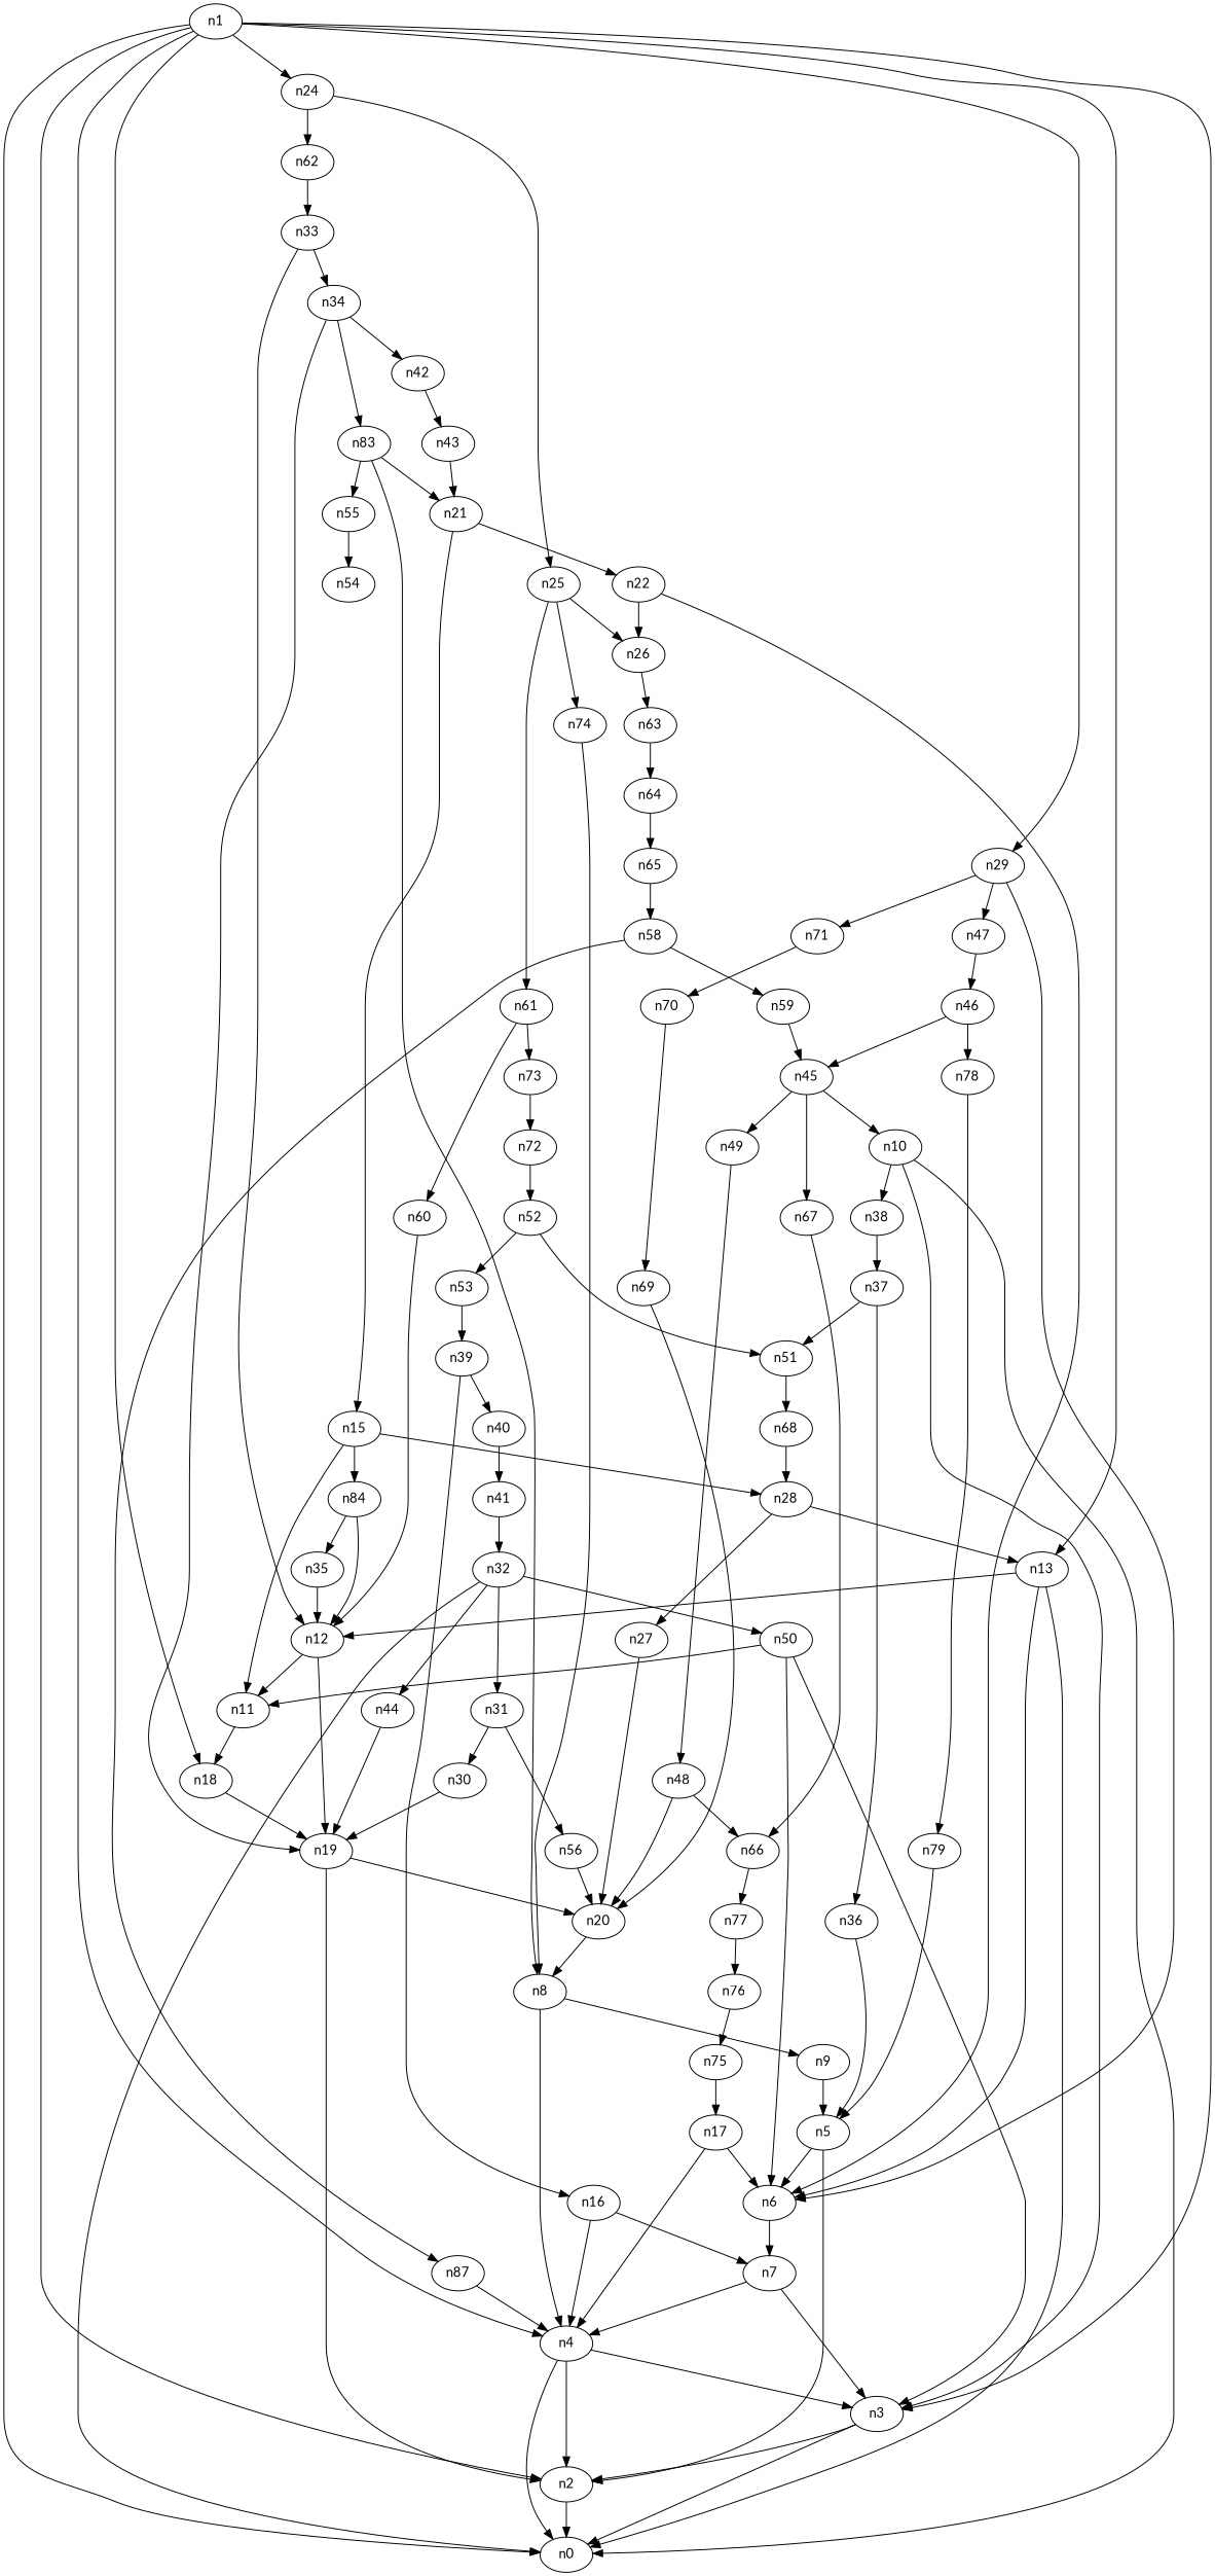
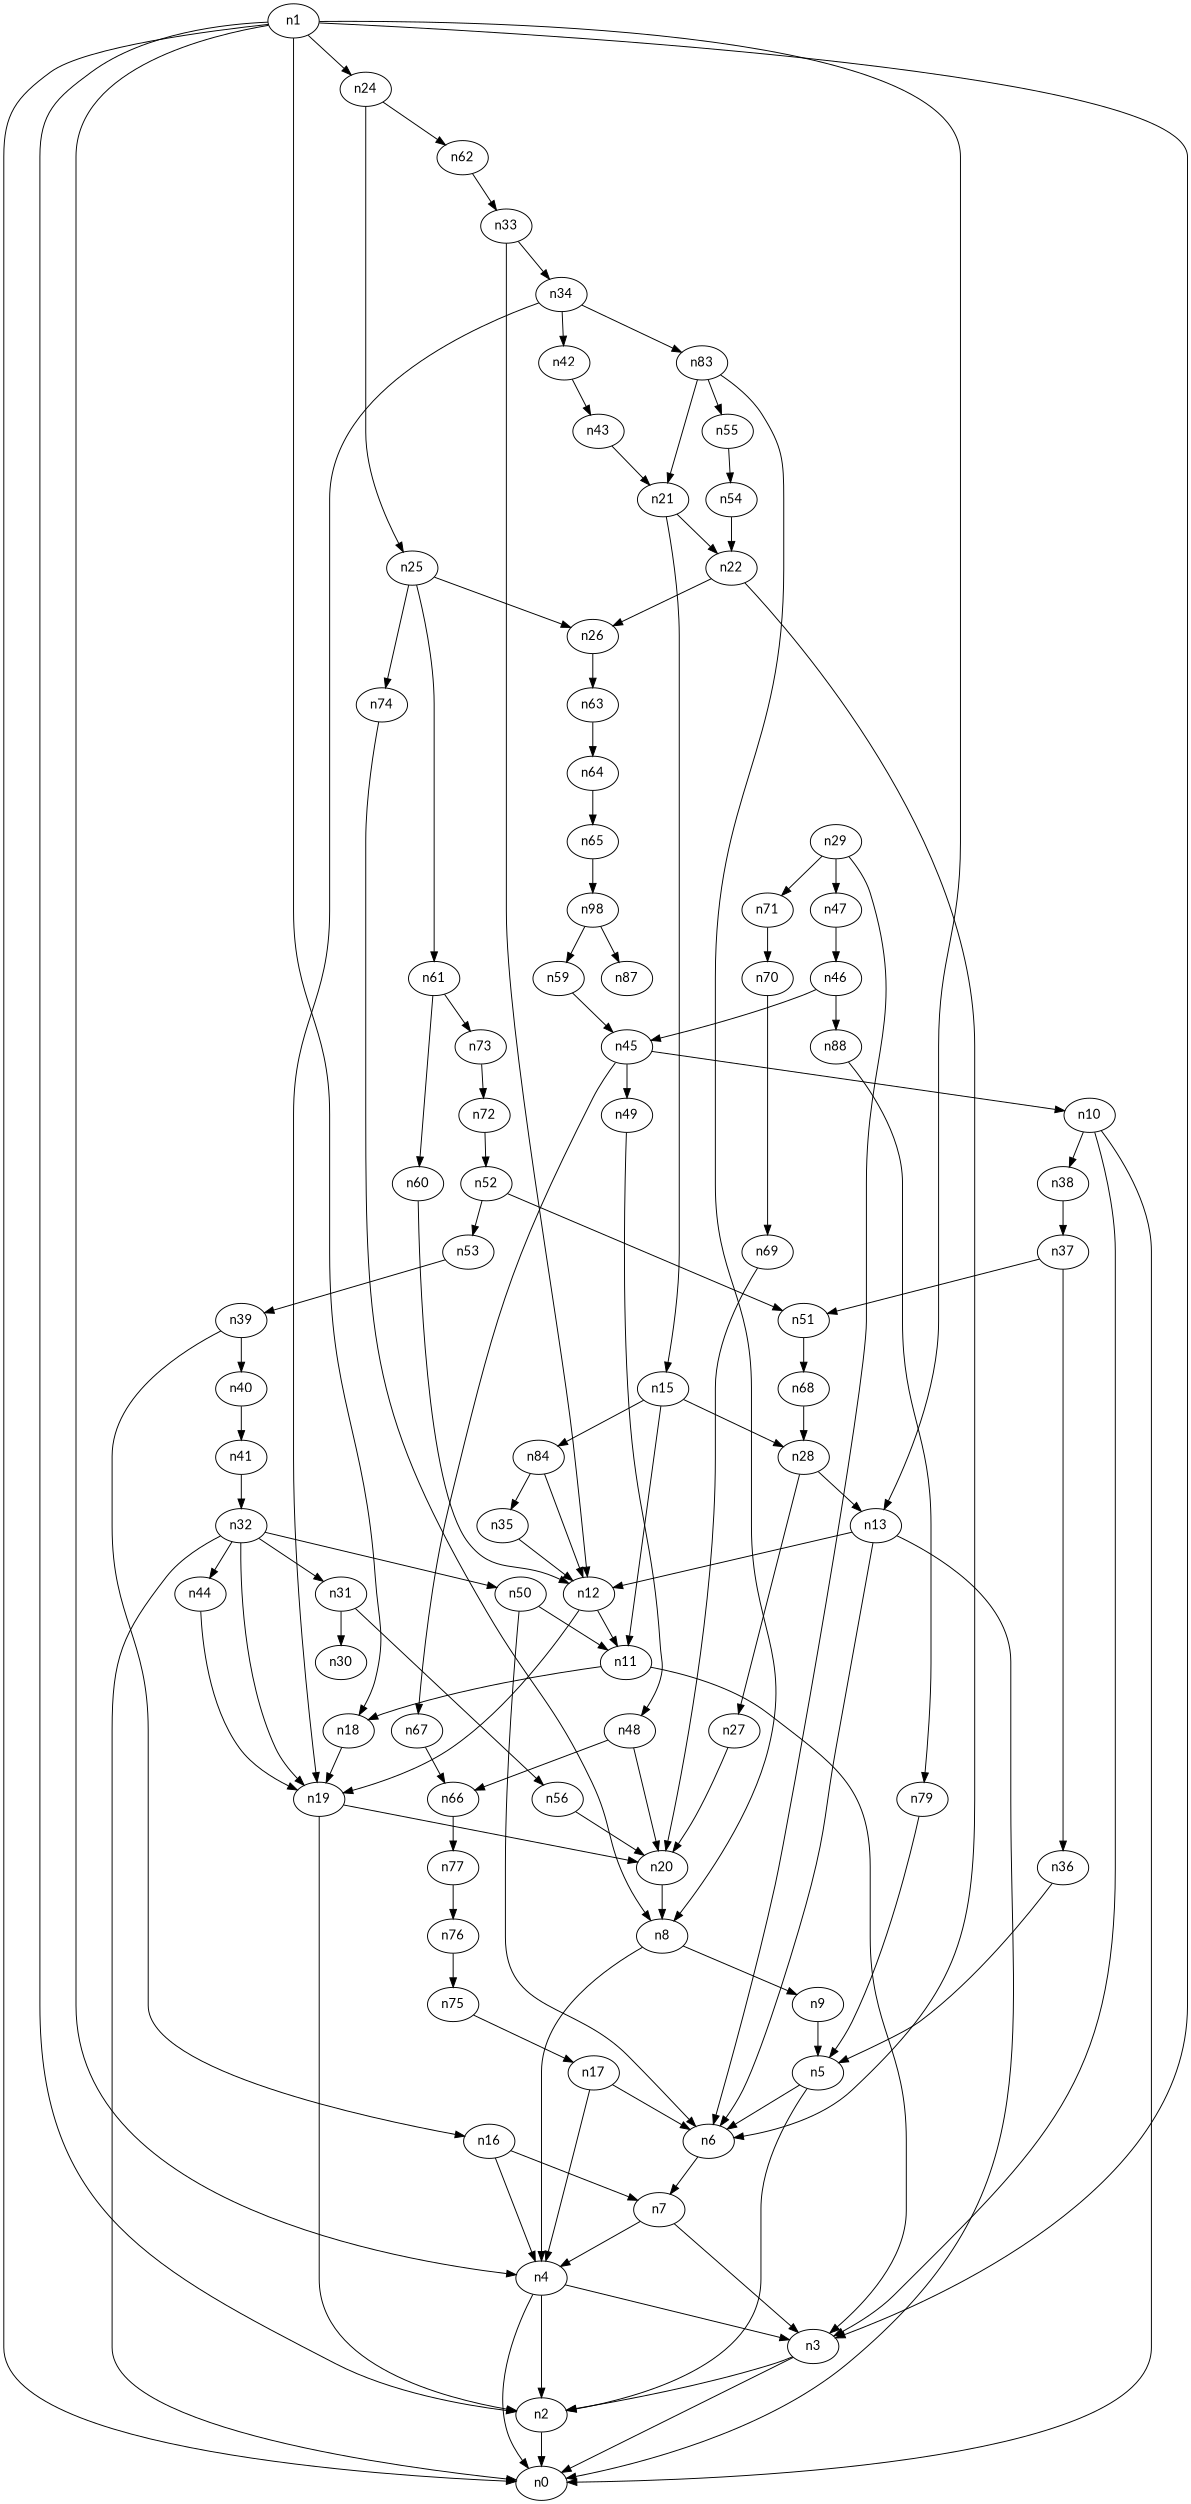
  digraph {
    fontname=Lato
    node [fontname=Lato]
    edge [fontname=Lato]
    n1
    n0
    n2
    n3
    n4
    n13
    n18
    n24
    n29
    n6
    n12
    n19
    n25
    n62
    n47
    n71
    n7
    n11
    n20
    n26
    n61
    n74
    n33
    n46
    n70
    n5
    n8
    n9
    n10
    n38
    n37
    n36
    n51
    n14 [label=n84]
    n35
    n15
    n28
    n27
    n16
    n17
    n21
    n22
    n63
    n64
    n23 [label=n83]
    n55
    n54
    n60
    n73
    n34
    n72
    n65
    n45
-   n78
+   n78 [label=n88]
    n69
    n30
    n31
    n56
    n32
    n44
    n50
    n42
    n43
    n68
    n39
    n40
    n41
    n49
    n67
    n48
    n66
    n77
    n79
    n76
    n52
    n53
    n57 [label=n87]
-   n58
+   n58 [label=n98]
    n59
    n75
    n1 -> n0
    n1 -> n2
    n1 -> n3
    n1 -> n4
    n1 -> n13
    n1 -> n18
    n1 -> n24
-   n1 -> n29
    n2 -> n0
    n3 -> n0
    n3 -> n2
    n4 -> n0
    n4 -> n2
    n4 -> n3
    n13 -> n0
    n13 -> n6
    n13 -> n12
    n18 -> n19
    n24 -> n25
    n24 -> n62
    n29 -> n6
    n29 -> n47
    n29 -> n71
    n6 -> n7
    n12 -> n19
    n12 -> n11
    n19 -> n2
    n19 -> n20
    n25 -> n26
    n25 -> n61
    n25 -> n74
    n62 -> n33
    n47 -> n46
    n71 -> n70
    n7 -> n3
    n7 -> n4
-   n50 -> n3
+   n11 -> n3
    n11 -> n18
    n20 -> n8
    n26 -> n63
    n61 -> n60
    n61 -> n73
    n74 -> n8
    n33 -> n12
    n33 -> n34
    n46 -> n45
    n46 -> n78
    n70 -> n69
    n5 -> n2
    n5 -> n6
    n8 -> n4
    n8 -> n9
    n9 -> n5
    n10 -> n0
    n10 -> n3
    n10 -> n38
    n38 -> n37
    n37 -> n36
    n37 -> n51
    n36 -> n5
    n51 -> n68
    n14 -> n12
    n14 -> n35
    n35 -> n12
    n15 -> n11
    n15 -> n14
    n15 -> n28
    n28 -> n13
    n28 -> n27
    n27 -> n20
    n16 -> n4
    n16 -> n7
    n17 -> n4
    n17 -> n6
    n21 -> n15
    n21 -> n22
    n22 -> n6
    n22 -> n26
    n63 -> n64
    n64 -> n65
    n23 -> n8
    n23 -> n21
    n23 -> n55
    n55 -> n54
+   n54 -> n22
    n60 -> n12
    n73 -> n72
    n34 -> n19
    n34 -> n23
    n34 -> n42
    n72 -> n52
    n65 -> n58
    n45 -> n10
    n45 -> n49
    n45 -> n67
    n78 -> n79
    n69 -> n20
-   n30 -> n19
+   n32 -> n19
    n31 -> n30
    n31 -> n56
    n56 -> n20
    n32 -> n0
    n32 -> n31
    n32 -> n44
    n32 -> n50
    n44 -> n19
    n50 -> n6
    n50 -> n11
    n42 -> n43
    n43 -> n21
    n68 -> n28
    n39 -> n16
    n39 -> n40
    n40 -> n41
    n41 -> n32
    n49 -> n48
    n67 -> n66
    n48 -> n20
    n48 -> n66
    n66 -> n77
    n77 -> n76
    n79 -> n5
    n76 -> n75
    n52 -> n51
    n52 -> n53
    n53 -> n39
-   n57 -> n4
    n58 -> n57
    n58 -> n59
    n59 -> n45
    n75 -> n17
  }
